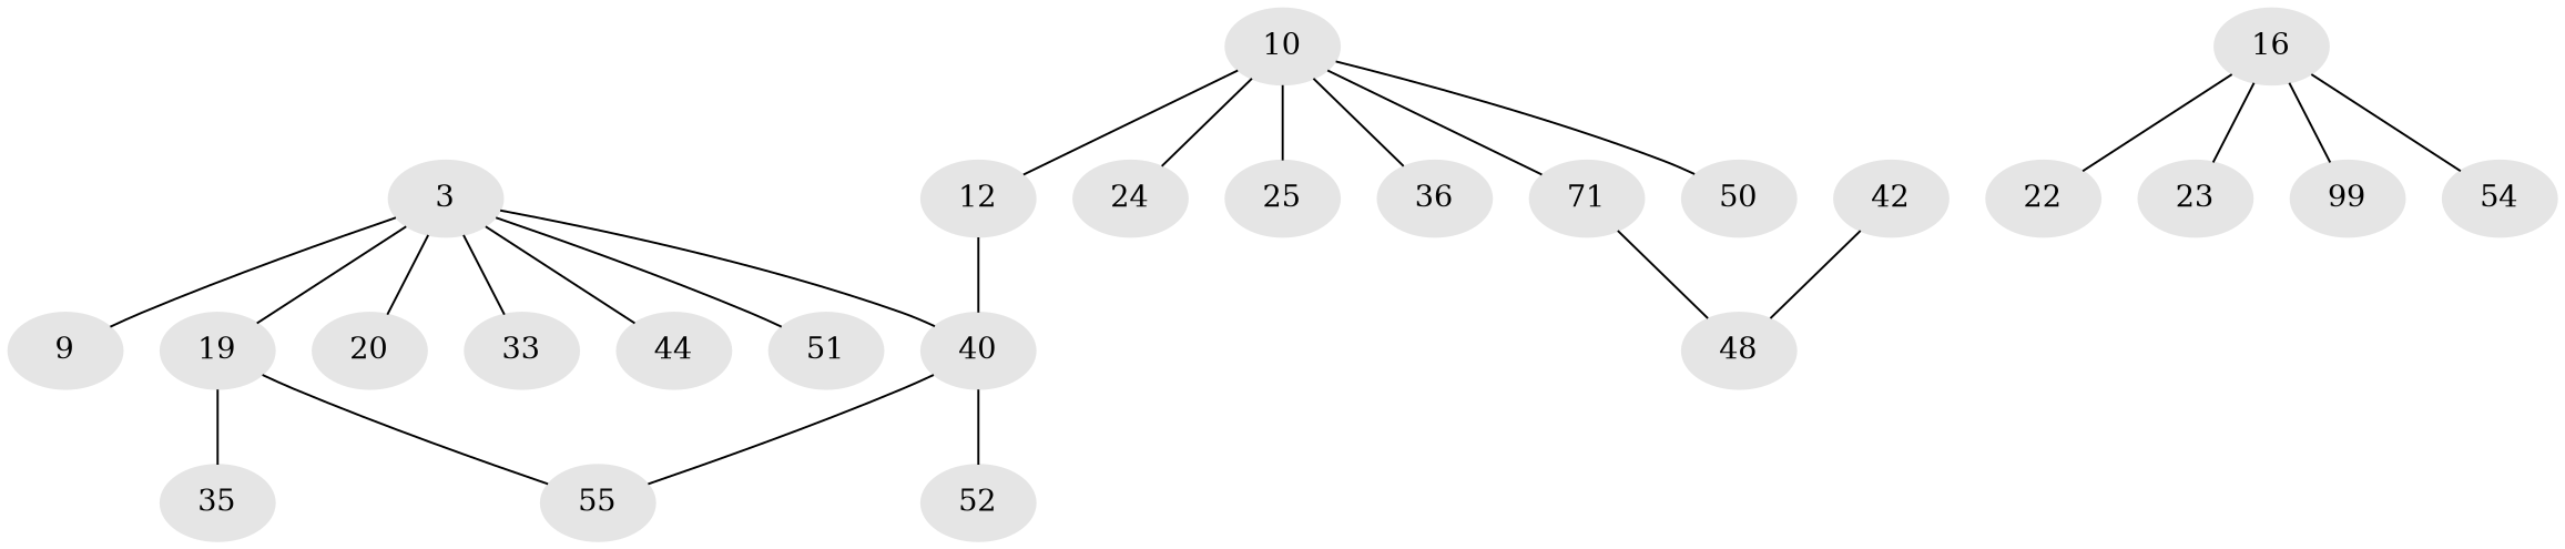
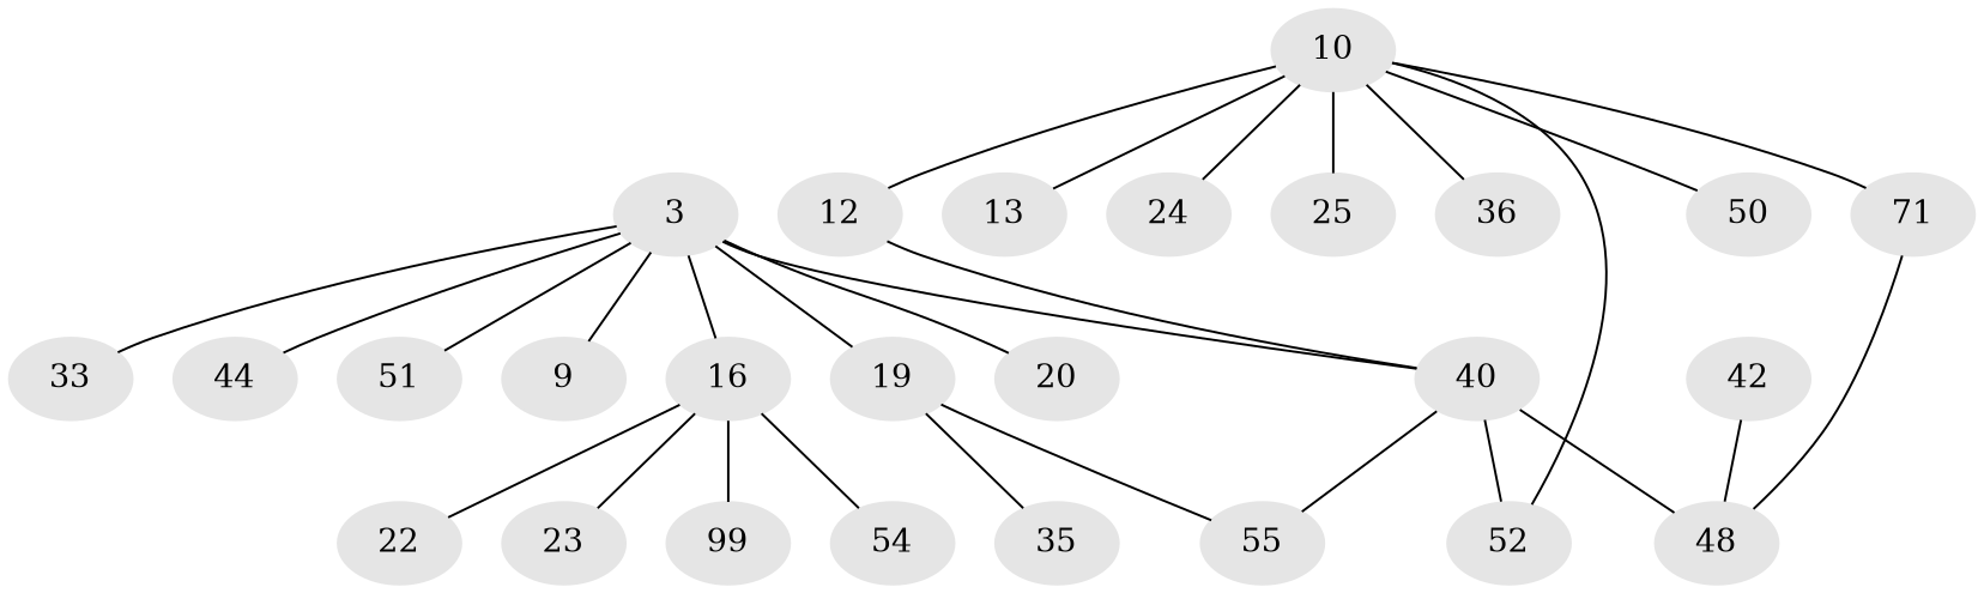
  graph {
    node [color=gray90 style=filled]
    n1 [label=9]
    3
    16 [super="+6+1"]
    19 [super="+5"]
    20
    33
    40 [super="+8+27+11"]
    44 [super="+36"]
    51
    22
    23
    n12 [label=99]
    54 [super="+34+39+45+46"]
    35
    55
    52 [super="+31"]
    48 [super="+37"]
    10 [super="+2"]
    12 [super="+9"]
+   13
    24
    25
    n23 [label=36]
    n24 [label=71 super="+18"]
    50 [super="+49"]
    n26 [label=42 super="+38"]
    3 -- n1
+   3 -- 16 [weight=2]
    3 -- 19 [weight=2]
    3 -- 20
    3 -- 33
    3 -- 40
    3 -- 44
    3 -- 51
    16 -- 22
    16 -- 23
    16 -- n12
    16 -- 54
    19 -- 35
    19 -- 55
    40 -- 55
    40 -- 52
+   40 -- 48 [weight=2]
+   10 -- 52
    10 -- 12
+   10 -- 13
    10 -- 24 [weight=2]
    10 -- 25
    10 -- n23
    10 -- n24
    10 -- 50
    12 -- 40
    n24 -- 48
    n26 -- 48
  }
